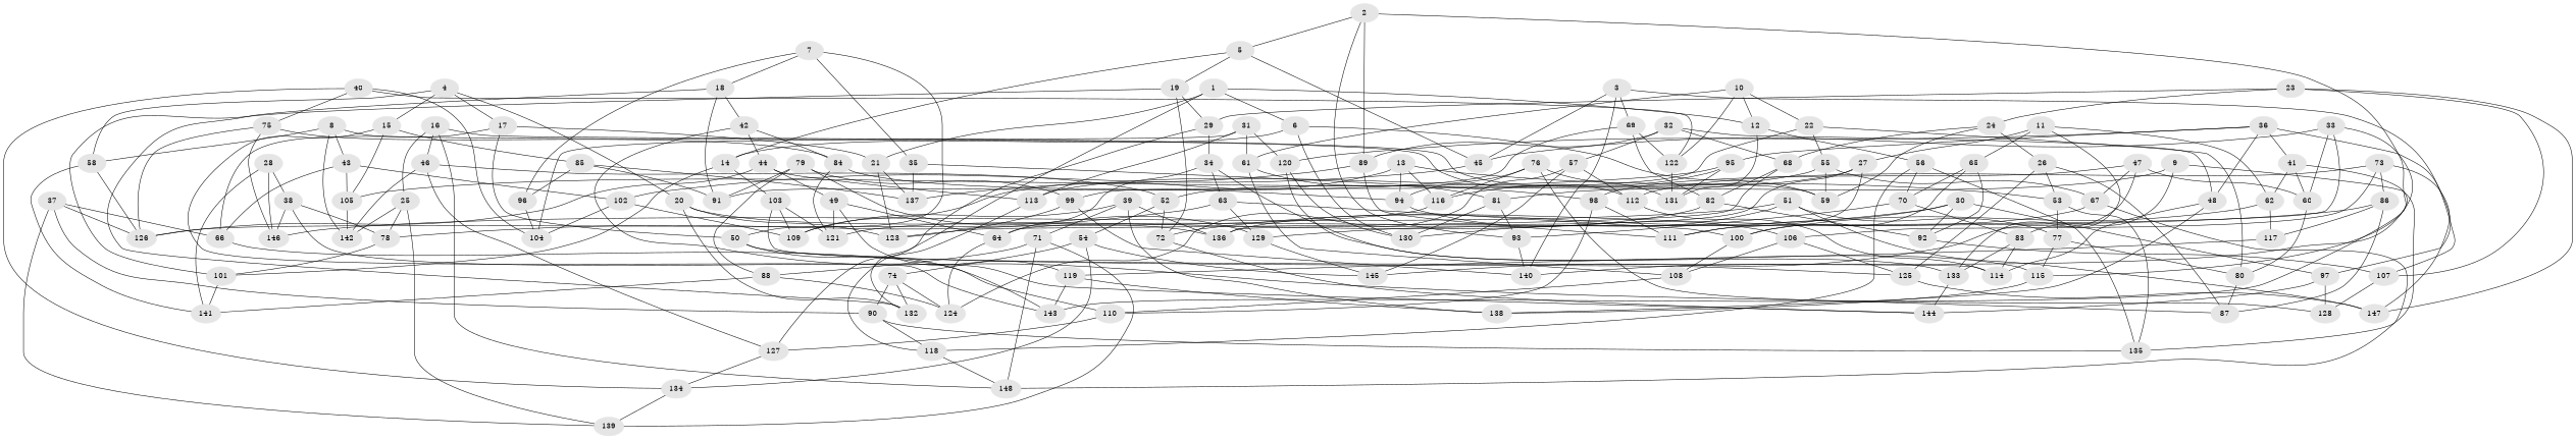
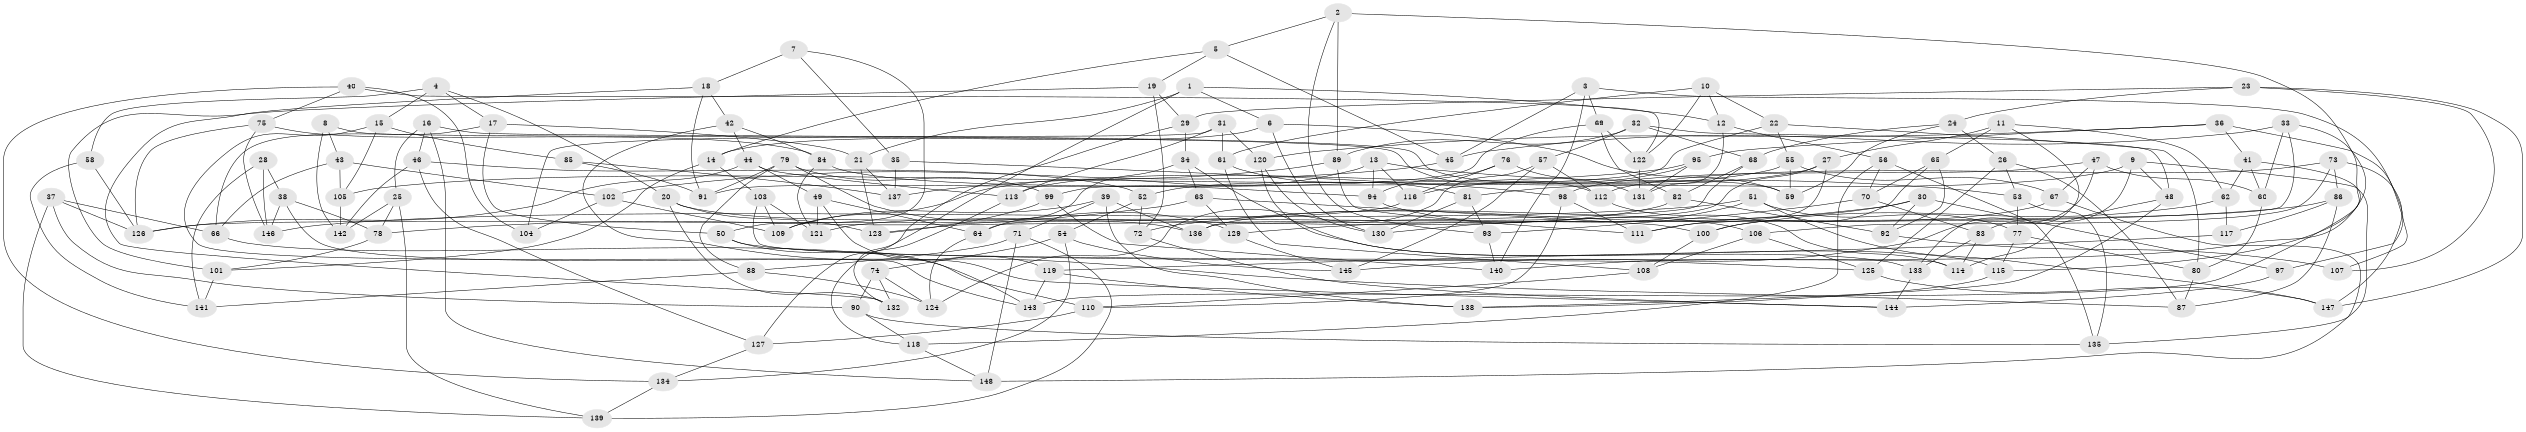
  graph {
    node [color=gray90 style=filled]
    1
    6
    12
    21
    132
    14
    59
    130
    56
    131
    123
    137
    2
    5
    89
    93
    140
    45
    19
    111
    3
    69
    107
    102
    122
    91
    82
-   128
    4
    15
    17
    20
    58
    85
    105
    143
    50
    66
    136
    141
    126
    101
    103
    29
    72
    7
    18
    35
-   96
    42
    98
    125
    104
    8
    43
    112
    142
    114
    9
    48
    81
    83
    135
    138
    133
    10
    22
    61
    55
    80
    99
    108
    11
    27
    62
    65
    52
    64
    117
    100
    92
    70
    144
    118
    13
    53
    94
    109
    116
    77
    106
    121
    16
    25
    46
    148
    78
    139
    127
    110
    87
    44
    84
    34
    113
    67
    23
    24
    147
    26
    68
    54
    124
    28
    38
    146
    115
    63
    134
    30
    97
    31
    120
    32
    57
    145
    33
    60
    129
    119
    36
    41
    95
    37
    90
    39
    71
    88
    40
    75
    49
    47
    51
    74
    73
    86
    76
    79
    1 -- 6
    1 -- 12
    1 -- 21
    1 -- 132
    6 -- 14
    6 -- 59
    6 -- 130
    12 -- 56
    12 -- 131
    21 -- 123
    21 -- 137
    14 -- 101
    14 -- 103
    56 -- 135
    56 -- 70
    56 -- 118
    2 -- 5
    2 -- 89
    2 -- 93
    2 -- 140
    5 -- 14
    5 -- 45
    5 -- 19
    89 -- 137
    89 -- 111
    93 -- 140
    45 -- 102
    19 -- 101
    19 -- 29
    19 -- 72
    3 -- 140
    3 -- 45
    3 -- 69
    3 -- 107
    69 -- 122
    69 -- 91
    69 -- 82
-   107 -- 128
    102 -- 104
    102 -- 109
    122 -- 131
    82 -- 92
    82 -- 121
    4 -- 15
    4 -- 17
    4 -- 20
    4 -- 58
    15 -- 85
    15 -- 105
    15 -- 143
    17 -- 21
    17 -- 50
    17 -- 66
    20 -- 132
    20 -- 123
    20 -- 136
    58 -- 141
    58 -- 126
    85 -- 137
    85 -- 91
-   85 -- 96
    105 -- 142
    50 -- 143
    50 -- 125
    66 -- 110
    101 -- 141
    103 -- 114
    103 -- 109
    103 -- 121
    29 -- 127
    29 -- 34
    72 -- 144
    7 -- 50
    7 -- 18
    7 -- 35
-   7 -- 96
    18 -- 132
    18 -- 91
    18 -- 42
    35 -- 137
    35 -- 98
-   96 -- 104
    42 -- 87
    42 -- 44
    42 -- 84
    98 -- 111
    98 -- 110
    125 -- 147
-   8 -- 58
    8 -- 43
    8 -- 112
    8 -- 142
    43 -- 102
    43 -- 105
    43 -- 66
    112 -- 114
-   36 -- 48
+   9 -- 48
    9 -- 81
    9 -- 83
    9 -- 135
    48 -- 114
    48 -- 138
    81 -- 130
    81 -- 93
    83 -- 114
    83 -- 133
    133 -- 144
    10 -- 12
    10 -- 122
    10 -- 22
    10 -- 61
    22 -- 55
    22 -- 80
    22 -- 99
    61 -- 81
    61 -- 108
    55 -- 59
    55 -- 113
    55 -- 67
    80 -- 87
    99 -- 123
    99 -- 140
    108 -- 110
    11 -- 133
    11 -- 27
    11 -- 62
    11 -- 65
    27 -- 111
    27 -- 52
    27 -- 64
    62 -- 117
    62 -- 100
    65 -- 100
    65 -- 92
    65 -- 70
    52 -- 72
    52 -- 54
    64 -- 124
    117 -- 119
    100 -- 108
    92 -- 107
    70 -- 93
    70 -- 83
    118 -- 148
    13 -- 53
    13 -- 94
    13 -- 109
    13 -- 116
    53 -- 135
    53 -- 77
    94 -- 106
    116 -- 126
    77 -- 80
    77 -- 115
    106 -- 125
    106 -- 108
    16 -- 59
    16 -- 25
    16 -- 46
    16 -- 148
    25 -- 142
    25 -- 78
    25 -- 139
    46 -- 142
    46 -- 52
    46 -- 127
    78 -- 101
    127 -- 134
    110 -- 127
    44 -- 126
    44 -- 113
    44 -- 49
    84 -- 94
    84 -- 121
    34 -- 64
    34 -- 115
    34 -- 63
    113 -- 118
    67 -- 136
    67 -- 148
    23 -- 107
    23 -- 29
    23 -- 24
    23 -- 147
    24 -- 59
    24 -- 26
    24 -- 68
    26 -- 125
    26 -- 53
    26 -- 87
    68 -- 123
    68 -- 82
    54 -- 134
    54 -- 145
    54 -- 74
    28 -- 141
    28 -- 38
    28 -- 146
    38 -- 144
    38 -- 78
    38 -- 146
    115 -- 138
    63 -- 100
    63 -- 78
    63 -- 129
    134 -- 139
    30 -- 111
    30 -- 72
    30 -- 92
    30 -- 97
-   97 -- 128
    97 -- 144
    31 -- 104
    31 -- 61
    31 -- 113
    31 -- 120
    120 -- 130
    120 -- 133
    32 -- 89
    32 -- 48
    32 -- 68
    32 -- 57
    57 -- 112
    57 -- 124
    57 -- 145
    33 -- 45
    33 -- 136
    33 -- 115
    33 -- 60
    60 -- 80
    129 -- 145
    119 -- 143
    119 -- 138
    36 -- 97
    36 -- 120
    36 -- 41
    36 -- 95
    41 -- 143
    41 -- 62
    41 -- 60
    95 -- 131
    95 -- 105
    95 -- 116
    37 -- 66
    37 -- 126
    37 -- 139
    37 -- 90
    90 -- 135
    90 -- 118
    39 -- 136
    39 -- 138
    39 -- 109
    39 -- 71
    71 -- 148
    71 -- 139
    71 -- 88
    88 -- 141
    88 -- 124
    40 -- 122
    40 -- 104
    40 -- 134
    40 -- 75
    75 -- 126
    75 -- 84
    75 -- 146
    49 -- 64
    49 -- 121
    49 -- 119
    47 -- 98
    47 -- 67
    47 -- 145
    47 -- 60
    51 -- 130
    51 -- 77
    51 -- 147
    51 -- 146
    74 -- 132
    74 -- 124
    74 -- 90
    73 -- 112
    73 -- 106
    73 -- 147
    73 -- 86
    86 -- 117
    86 -- 87
    86 -- 129
    76 -- 131
-   76 -- 128
    76 -- 94
    76 -- 116
    79 -- 91
    79 -- 99
    79 -- 129
    79 -- 88
  }
